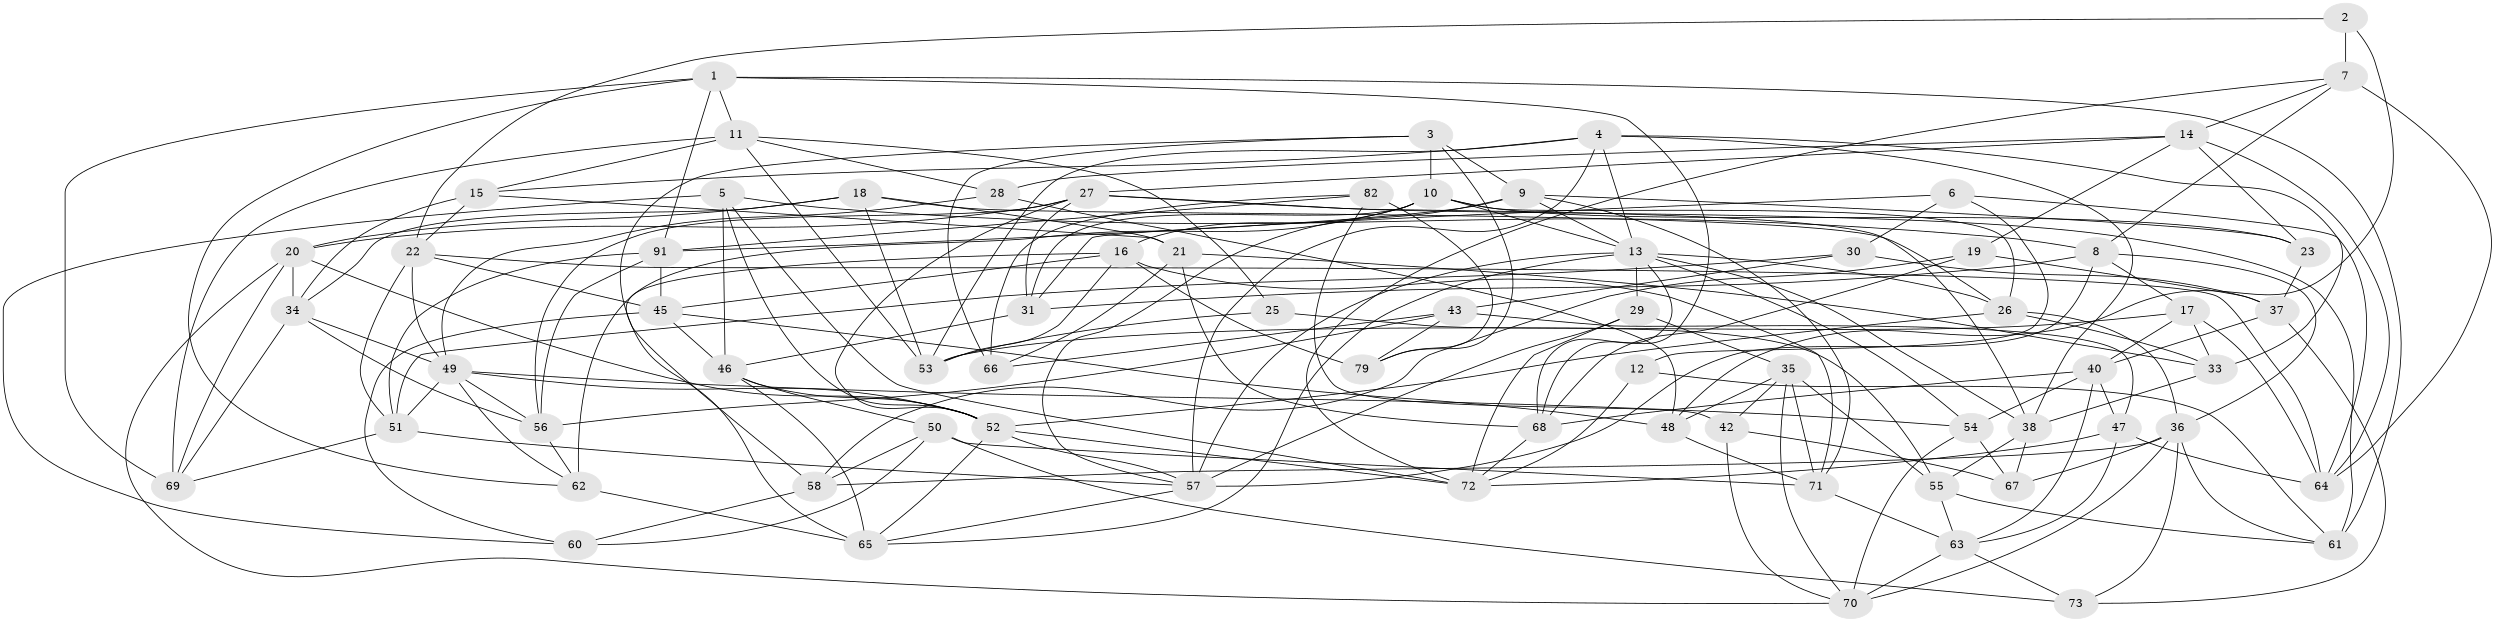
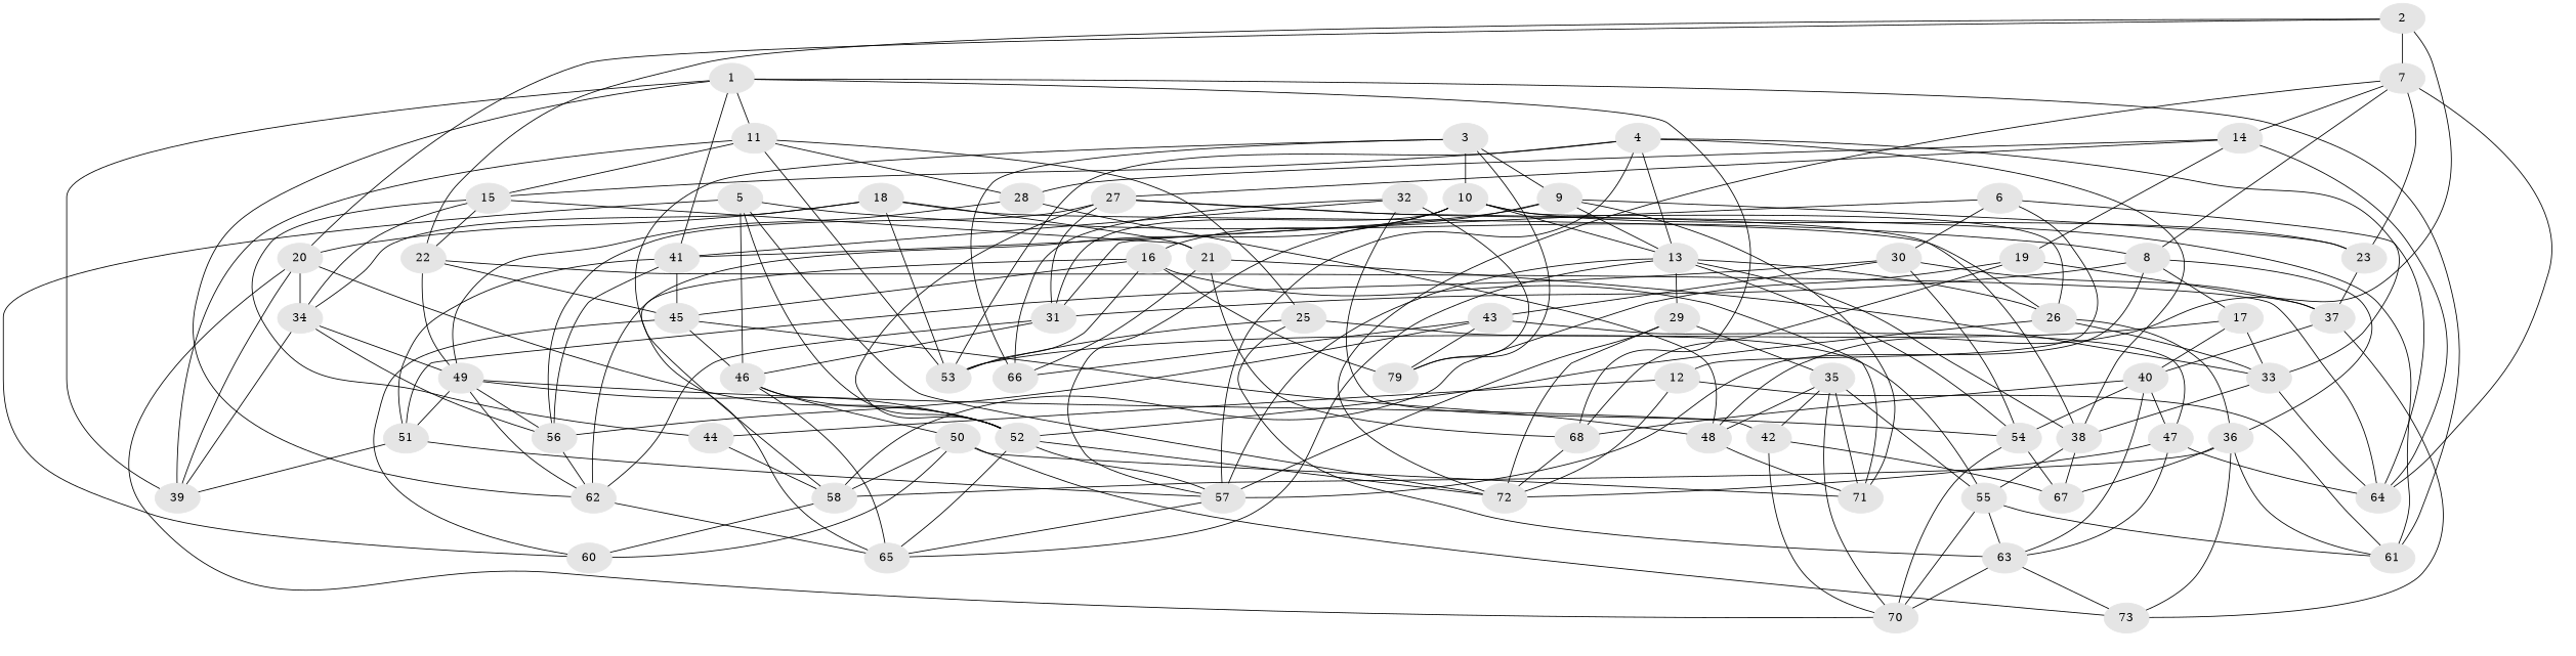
  graph {
    node [color=gray90 style=filled]
    edge [weight=1.0]
    1
    11
-   41 [label=91]
+   41
    61
    62
    68
-   69
+   69 [label=39]
    15
    53
    25
    28
    45
    51
    56
    65
    72
    2
    7
    20
    22
    48
    8
    64
    14
    52
    34
    70
    49
    71
    3
    9
    10
    n33 [label=79]
    66
    13
    57
    23
    31
    16
    26
    4
    33
    38
    29
    54
+   44
    21
    67
    55
    5
    46
    60
    17
    36
    50
    6
    12
    30
    37
    43
    19
    27
    40
    58
    73
    63
    35
    47
    18
    42
-   32 [label=82]
+   32
    1 -- 11
    1 -- 41
    1 -- 61 [weight=2.0]
    1 -- 62
    1 -- 68
    1 -- 69 [weight=2.0]
    11 -- 69
    11 -- 15
    11 -- 53
    11 -- 25
    11 -- 28
    41 -- 45
    41 -- 51
    41 -- 56
    62 -- 65
    68 -- 72
    15 -- 22
    15 -- 34
+   15 -- 44
    15 -- 21
    25 -- 53
    25 -- 55
-   71 -- 63
+   25 -- 63
    28 -- 48
    28 -- 49
    45 -- 48
    45 -- 46
    45 -- 60
    51 -- 69
    51 -- 57
    56 -- 62
    2 -- 7 [weight=2.0]
-   27 -- 20
+   2 -- 20
    2 -- 22
    2 -- 48 [weight=2.0]
    7 -- 72
    7 -- 8
    7 -- 64
    7 -- 14
    20 -- 69
    20 -- 52
    20 -- 34
    20 -- 70
    22 -- 45
-   22 -- 51
    22 -- 64
    22 -- 49
    48 -- 71
    8 -- 57
    8 -- 31
    8 -- 17
    8 -- 36
    14 -- 28
    14 -- 64
-   14 -- 23
+   7 -- 23
    14 -- 19
    14 -- 27
    52 -- 65
    52 -- 72
    52 -- 57
    34 -- 69
    34 -- 56
    34 -- 49
    49 -- 62
    49 -- 51
    49 -- 56
    49 -- 52
    49 -- 54
    3 -- 65
    3 -- 9
    3 -- 10
    3 -- n33
    3 -- 66
    9 -- 41
    9 -- 71
    9 -- 13
    9 -- 57
    9 -- 23
    10 -- 62
    10 -- 13
    10 -- 23
    10 -- 31
    10 -- 16
    10 -- 26
-   13 -- 68
    13 -- 65
    13 -- 57
    13 -- 26
    13 -- 38
    13 -- 29
    13 -- 54
    57 -- 65
    23 -- 37
+   31 -- 62
    31 -- 46
    16 -- 53
    16 -- 45
    16 -- 71
    16 -- n33
    16 -- 58
    26 -- 52
    26 -- 33
    26 -- 36
    4 -- 15
    4 -- 53
    4 -- 13
    4 -- 57
    4 -- 33
    4 -- 38
    33 -- 38
    38 -- 67
    38 -- 55
    29 -- 72
    29 -- 57
    29 -- 35
    54 -- 70
    54 -- 67
+   44 -- 58
    21 -- 68
    21 -- 66
    21 -- 33
    55 -- 61
-   36 -- 70
+   55 -- 70
    55 -- 63
    5 -- 72
    5 -- 8
    5 -- 52 [weight=2.0]
    5 -- 46
    5 -- 60
    46 -- 65
    46 -- 52
    46 -- 50
    17 -- 53
-   17 -- 64
+   33 -- 64
    17 -- 33 [weight=2.0]
    17 -- 40
    36 -- 61
    36 -- 67
    36 -- 58
    36 -- 73
    50 -- 71 [weight=2.0]
    50 -- 60
    50 -- 58
    50 -- 73
    6 -- 64
    6 -- 31
    6 -- 12
    6 -- 30
    12 -- 61
    12 -- 72
+   12 -- 44 [weight=2.0]
    30 -- 51
+   30 -- 54
    30 -- 37 [weight=2.0]
    30 -- 43
    37 -- 40
    37 -- 73
    43 -- 56
    43 -- n33
    43 -- 66
    43 -- 47 [weight=2.0]
    19 -- 68
    19 -- 37
    19 -- 58
    27 -- 61
    27 -- 56
    27 -- 52
    27 -- 31
    27 -- 38
    40 -- 68
    40 -- 54
    40 -- 63
    40 -- 47
    58 -- 60
    63 -- 70
    63 -- 73
    35 -- 48
    35 -- 70
    35 -- 71
    35 -- 55
    35 -- 42
    47 -- 72
    47 -- 64
    47 -- 63
    18 -- 53
    18 -- 20
    18 -- 34
    18 -- 26
    18 -- 21 [weight=2.0]
    42 -- 70
    42 -- 67
    32 -- 41
    32 -- n33
    32 -- 66
    32 -- 42
  }
